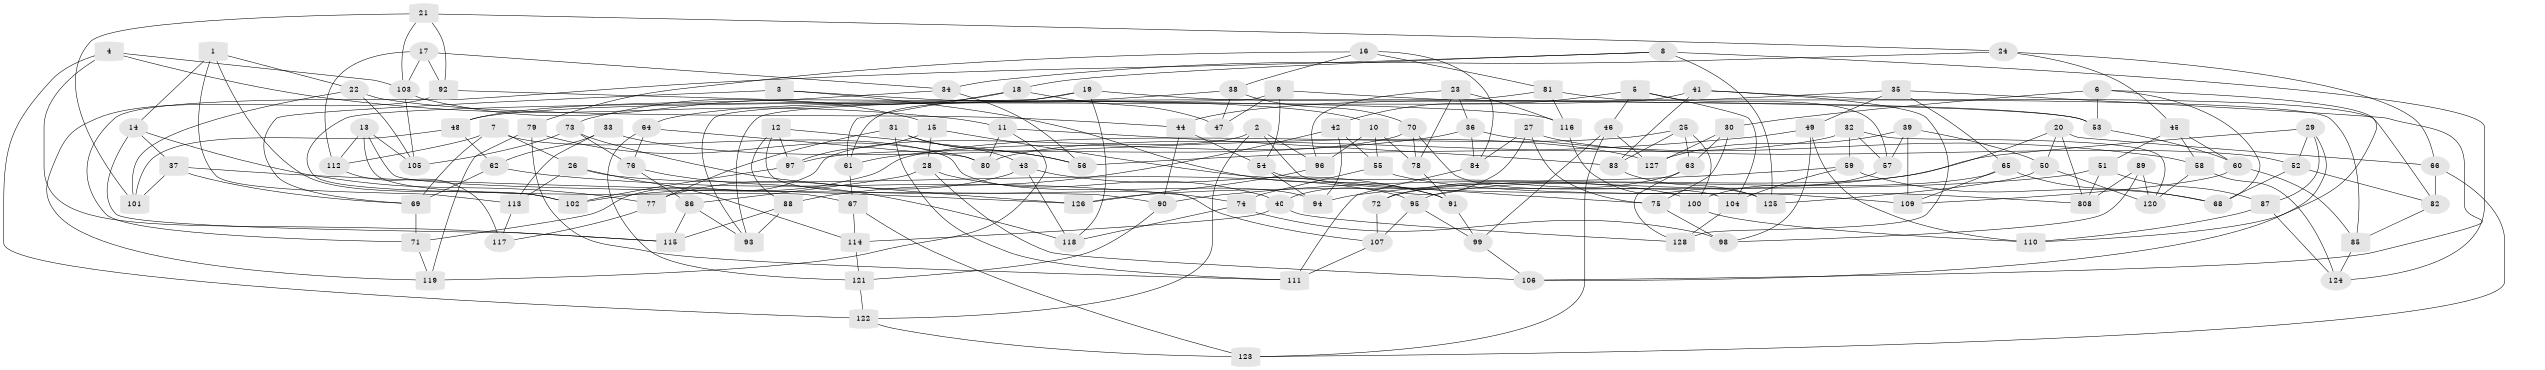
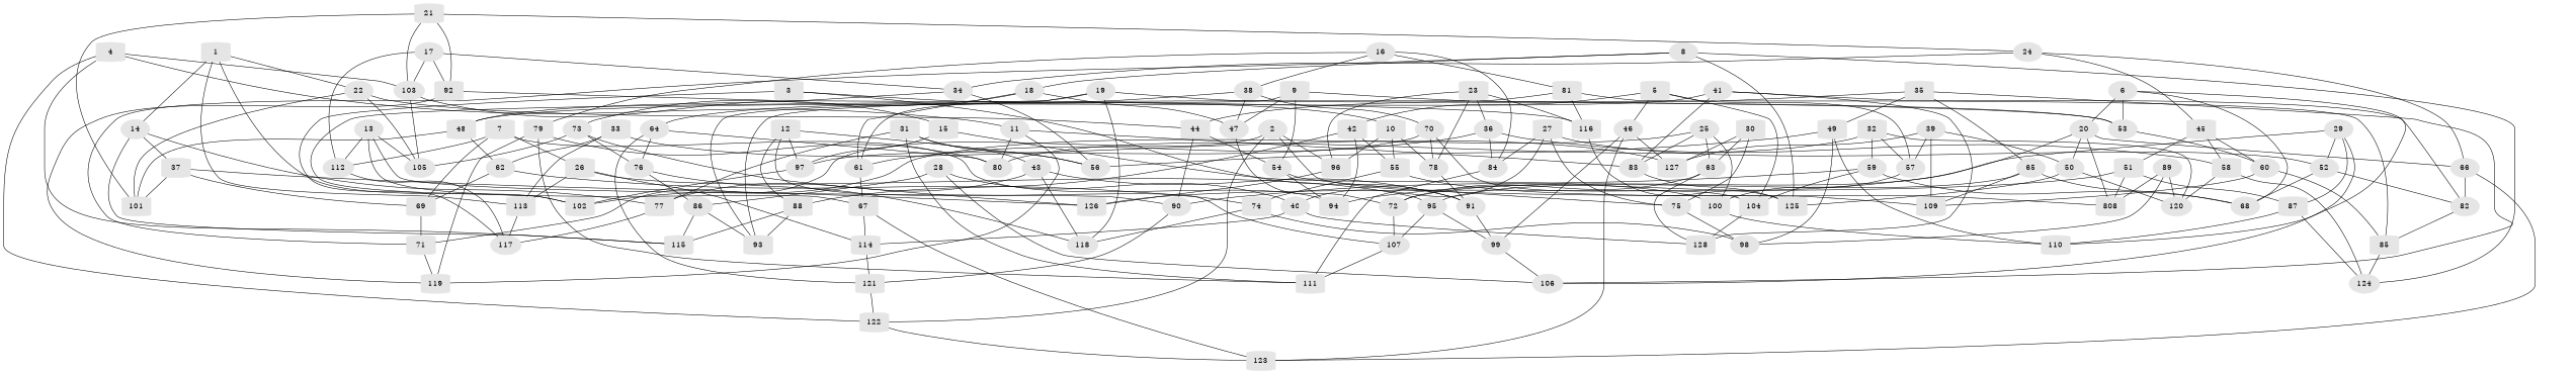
  graph {
    node [color=gray90 shape=ellipse style=filled]
    1 [shape=cylinder]
    14
    22
    102 [shape=cylinder]
    113 [shape=cylinder]
    115 [shape=cylinder]
    37 [shape=cylinder]
    77 [shape=cylinder]
    105
    101 [shape=cylinder]
    44 [shape=cylinder]
    117
    71 [shape=cylinder]
    2
    96 [shape=cylinder]
    109 [shape=cylinder]
    122 [shape=cylinder]
    119 [shape=cylinder]
    126 [shape=cylinder]
    123 [shape=cylinder]
    3 [shape=cylinder]
    10 [shape=cylinder]
    91
    55 [shape=cylinder]
    78
    15 [shape=cylinder]
    97
    28
    100 [shape=cylinder]
    99
    4 [shape=cylinder]
    11
    103
    80
    83
    5 [shape=cylinder]
    42 [shape=cylinder]
    46
    57
    104 [shape=cylinder]
    94 [shape=cylinder]
    88 [shape=cylinder]
    127 [shape=cylinder]
    128 [shape=cylinder]
    30 [shape=cylinder]
    6
    53
    68
    110 [shape=cylinder]
    63
    75
    60
    7 [shape=cylinder]
    26 [shape=cylinder]
    69 [shape=cylinder]
    112
    95
    114 [shape=cylinder]
    8
    18
    124
    125 [shape=cylinder]
    47
    61
    73
    9 [shape=cylinder]
    54
    93 [shape=cylinder]
    72
    n70 [label=808 shape=cylinder]
    74 [shape=cylinder]
    12 [shape=cylinder]
    56
    107
    111 [shape=cylinder]
    13
    67 [shape=cylinder]
    90
    121 [shape=cylinder]
    40
    86
    106
    16
    38
    79 [shape=cylinder]
    81 [shape=cylinder]
    84
    64
    70
    116 [shape=cylinder]
    85 [shape=cylinder]
    17
    34
    92 [shape=cylinder]
    48 [shape=cylinder]
    76
    19
    118
    20
    50
    66
    120
    82
    21 [shape=cylinder]
    24
    45 [shape=cylinder]
    23 [shape=cylinder]
    36
    58 [shape=cylinder]
    51 [shape=cylinder]
    25
    27 [shape=cylinder]
    52
    98
    29
    87 [shape=cylinder]
    31 [shape=cylinder]
    43
    32 [shape=cylinder]
    59
    33 [shape=cylinder]
    62
    89
    35 [shape=cylinder]
    49 [shape=cylinder]
    65
    39
    41
    1 -- 14
    1 -- 22
    1 -- 102
    1 -- 113
    14 -- 115
    14 -- 37
    14 -- 77
    22 -- 105
    22 -- 101
    22 -- 44
    113 -- 117
    37 -- 101
    37 -- 126
    37 -- 69
    77 -- 117
    44 -- 54
    44 -- 90
    71 -- 119
    2 -- 71
    2 -- 96
    2 -- 109
    2 -- 122
    96 -- 126
    122 -- 123
-   3 -- 69
+   3 -- 117
    3 -- 10
    3 -- 91
    10 -- 96
    10 -- 55
    10 -- 78
    91 -- 99
    55 -- n70
    55 -- 74
    78 -- 91
    15 -- 97
-   15 -- 28
    15 -- 100
    97 -- 102
    28 -- 40
    28 -- 86
    28 -- 106
    100 -- 110
    99 -- 106
    4 -- 115
    4 -- 122
    4 -- 11
    4 -- 103
    11 -- 119
    11 -- 80
    11 -- 83
    103 -- 105
    103 -- 15
    83 -- 125
    5 -- 42
    5 -- 46
    5 -- 57
    5 -- 104
    42 -- 55
    42 -- 94
    42 -- 88
    46 -- 123
    46 -- 99
    46 -- 127
    57 -- 100
    104 -- 128
    88 -- 115
    88 -- 93
    30 -- 127
    30 -- 63
    30 -- 75
-   6 -- 30
+   6 -- 20
    6 -- 53
    6 -- 68
    6 -- 110
    53 -- 60
    63 -- 128
    63 -- 72
    75 -- 98
    60 -- 109
    60 -- 85
    7 -- 94
    7 -- 26
    7 -- 69
    7 -- 112
    26 -- 113
    26 -- 95
    26 -- 114
    69 -- 71
    112 -- 117
    95 -- 99
    95 -- 107
    114 -- 121
    8 -- 71
    8 -- 18
    8 -- 124
    8 -- 125
    18 -- 47
    18 -- 61
    18 -- 73
+   47 -- 72
    61 -- 67
    73 -- 105
    73 -- 126
    73 -- 76
    9 -- 53
    9 -- 47
    9 -- 54
    9 -- 93
    54 -- 94
    54 -- 75
    72 -- 107
    74 -- 118
    74 -- 98
    12 -- 97
    12 -- 88
    12 -- 56
    12 -- 107
    107 -- 111
    13 -- 105
    13 -- 112
    13 -- 67
    13 -- 90
    67 -- 123
    67 -- 114
    90 -- 121
    121 -- 122
    40 -- 128
    40 -- 114
    86 -- 115
    86 -- 93
    16 -- 38
    16 -- 79
    16 -- 81
    16 -- 84
    38 -- 47
    38 -- 64
    38 -- 70
    79 -- 119
    79 -- 80
    79 -- 111
    81 -- 93
    81 -- 116
    81 -- 85
    84 -- 111
    64 -- 80
    64 -- 121
    64 -- 76
    70 -- 78
    70 -- 97
    70 -- 104
    116 -- 125
    85 -- 124
    17 -- 103
    17 -- 112
    17 -- 34
    17 -- 92
    34 -- 56
    34 -- 48
    92 -- 119
    92 -- 116
    48 -- 101
    48 -- 62
    76 -- 86
    76 -- 118
    19 -- 102
    19 -- 53
    19 -- 61
    19 -- 118
    20 -- 72
    20 -- n70
    20 -- 50
    20 -- 66
    50 -- 125
    50 -- 120
    66 -- 123
    66 -- 82
    82 -- 85
    21 -- 101
    21 -- 103
    21 -- 92
    21 -- 24
    24 -- 34
    24 -- 66
    24 -- 45
    45 -- 60
    45 -- 58
    45 -- 51
    23 -- 96
    23 -- 78
    23 -- 116
    23 -- 36
    36 -- 61
    36 -- 84
    36 -- 58
    58 -- 124
    58 -- 120
    51 -- 126
    51 -- n70
    51 -- 87
    25 -- 102
    25 -- 100
    25 -- 83
    25 -- 63
    27 -- 75
    27 -- 40
    27 -- 84
    27 -- 52
    52 -- 68
    52 -- 82
    29 -- 94
    29 -- 106
    29 -- 52
    29 -- 87
    87 -- 110
    87 -- 124
    31 -- 77
    31 -- 56
    31 -- 111
    31 -- 43
    43 -- 77
    43 -- 91
    43 -- 118
    32 -- 80
    32 -- 57
    32 -- 120
    32 -- 59
    59 -- 104
    59 -- 68
    59 -- 90
    33 -- 113
    33 -- 127
    33 -- 62
    62 -- 69
    62 -- 74
    89 -- n70
    89 -- 120
    89 -- 98
    35 -- 44
    35 -- 106
    35 -- 49
    35 -- 65
    49 -- 110
    49 -- 56
    49 -- 98
    65 -- 109
    65 -- 68
    65 -- 95
    39 -- 109
    39 -- 57
    39 -- 127
    39 -- 50
    41 -- 83
    41 -- 128
    41 -- 48
    41 -- 82
  }
